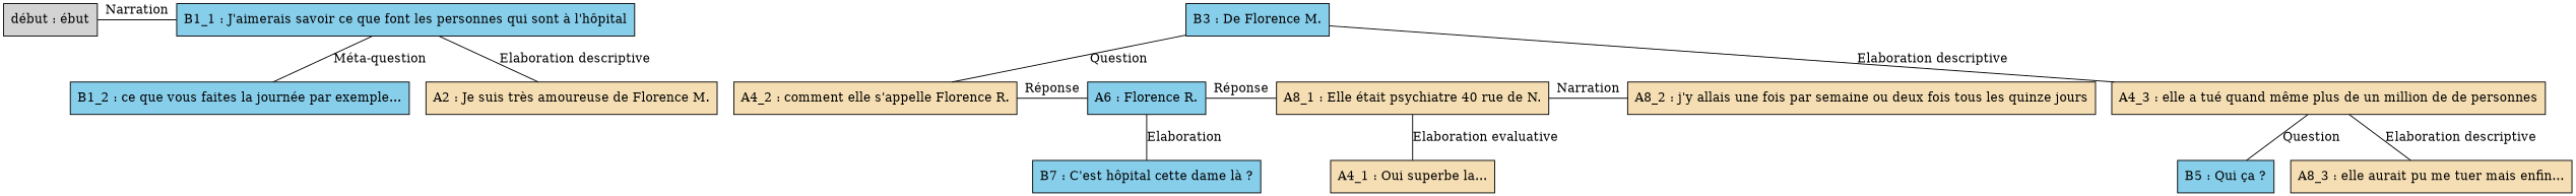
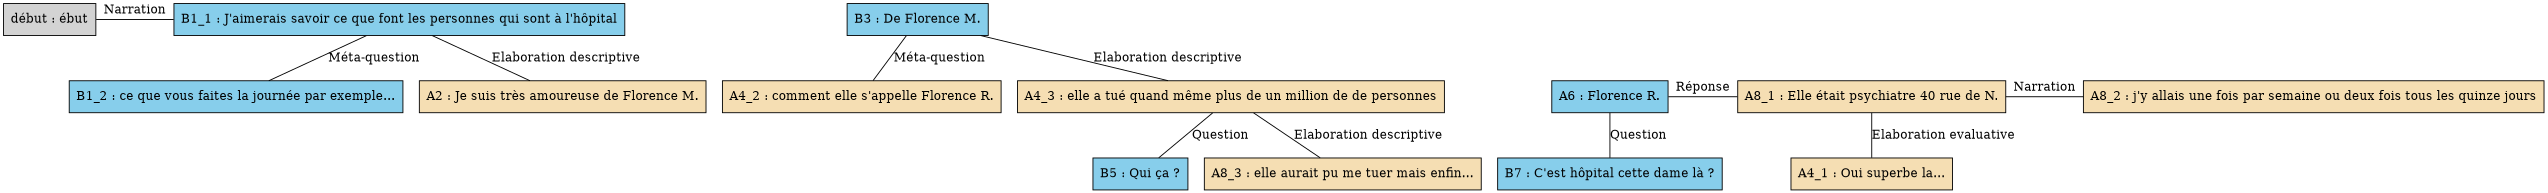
  digraph {
    node [shape=box style=filled fillcolor=wheat]
    edge [dir=none]
    n1 [label="début : ébut" fillcolor=""]
    n2 [fillcolor=skyblue label="B1_1 : J'aimerais savoir ce que font les personnes qui sont à l'hôpital"]
    n3 [label="A4_2 : comment elle s'appelle Florence R."]
    n4 [fillcolor=skyblue label="A6 : Florence R."]
    n5 [label="A8_1 : Elle était psychiatre 40 rue de N."]
    n6 [label="A8_2 : j'y allais une fois par semaine ou deux fois tous les quinze jours"]
    n7 [fillcolor=skyblue label="B1_2 : ce que vous faites la journée par exemple..."]
    n8 [label="A2 : Je suis très amoureuse de Florence M."]
    n9 [fillcolor=skyblue label="B7 : C'est hôpital cette dame là ?"]
    n10 [label="A4_1 : Oui superbe la..."]
    n11 [fillcolor=skyblue label="B3 : De Florence M."]
    n12 [label="A4_3 : elle a tué quand même plus de un million de de personnes"]
    n13 [fillcolor=skyblue label="B5 : Qui ça ?"]
    n14 [label="A8_3 : elle aurait pu me tuer mais enfin..."]
    subgraph sub_1 {
      rank=same
      n1
      n2
    }
    subgraph sub_2 {
      rank=same
      n3
      n4
    }
    subgraph sub_3 {
      rank=same
      n4
      n5
    }
    subgraph sub_4 {
      rank=same
      n5
      n6
    }
    n1 -> n2 [label=Narration]
    n2 -> n7 [label="Méta-question"]
    n2 -> n8 [label="Elaboration descriptive"]
-   n3 -> n4 [label="Réponse"]
    n4 -> n5 [label="Réponse"]
-   n4 -> n9 [label=Elaboration]
+   n4 -> n9 [label=Question]
    n5 -> n6 [label=Narration]
    n5 -> n10 [label="Elaboration evaluative"]
-   n11 -> n3 [label=Question]
+   n11 -> n3 [label="Méta-question"]
    n11 -> n12 [label="Elaboration descriptive"]
    n12 -> n13 [label=Question]
    n12 -> n14 [label="Elaboration descriptive"]
  }
